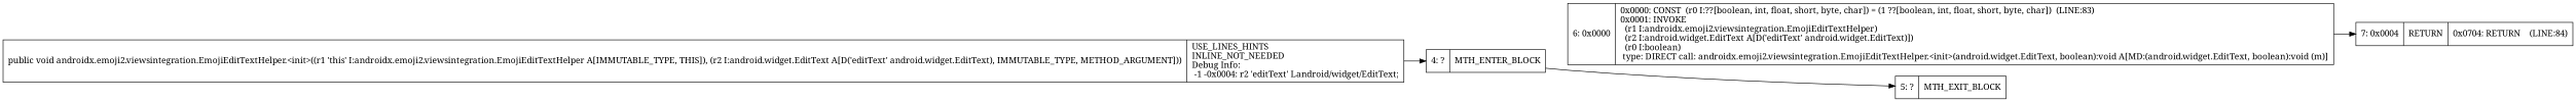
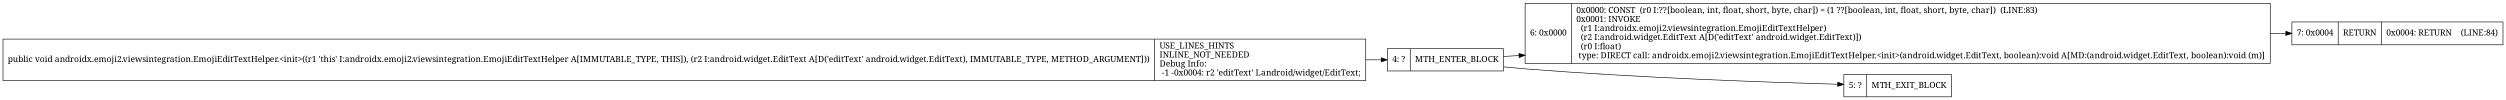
  digraph {
    fontname="Noto Serif"
    rankdir=LR
    node [fontname="Noto Serif" shape=record]
    edge [fontname="Noto Serif"]
    n1 [label="{4\:\ ?|MTH_ENTER_BLOCK\l}"]
-   n2 [label="{6\:\ 0x0000|0x0000: CONST  (r0 I:??[boolean, int, float, short, byte, char]) = (1 ??[boolean, int, float, short, byte, char])  (LINE:83)\l0x0001: INVOKE  \l  (r1 I:androidx.emoji2.viewsintegration.EmojiEditTextHelper)\l  (r2 I:android.widget.EditText A[D('editText' android.widget.EditText)])\l  (r0 I:boolean)\l type: DIRECT call: androidx.emoji2.viewsintegration.EmojiEditTextHelper.\<init\>(android.widget.EditText, boolean):void A[MD:(android.widget.EditText, boolean):void (m)]\l}"]
+   n2 [label="{6\:\ 0x0000|0x0000: CONST  (r0 I:??[boolean, int, float, short, byte, char]) = (1 ??[boolean, int, float, short, byte, char])  (LINE:83)\l0x0001: INVOKE  \l  (r1 I:androidx.emoji2.viewsintegration.EmojiEditTextHelper)\l  (r2 I:android.widget.EditText A[D('editText' android.widget.EditText)])\l  (r0 I:float)\l type: DIRECT call: androidx.emoji2.viewsintegration.EmojiEditTextHelper.\<init\>(android.widget.EditText, boolean):void A[MD:(android.widget.EditText, boolean):void (m)]\l}"]
    n3 [label="{5\:\ ?|MTH_EXIT_BLOCK\l}"]
-   n4 [label="{7\:\ 0x0004|RETURN\l|0x0704: RETURN    (LINE:84)\l}"]
+   n4 [label="{7\:\ 0x0004|RETURN\l|0x0004: RETURN    (LINE:84)\l}"]
    n5 [label="{public void androidx.emoji2.viewsintegration.EmojiEditTextHelper.\<init\>((r1 'this' I:androidx.emoji2.viewsintegration.EmojiEditTextHelper A[IMMUTABLE_TYPE, THIS]), (r2 I:android.widget.EditText A[D('editText' android.widget.EditText), IMMUTABLE_TYPE, METHOD_ARGUMENT]))  | USE_LINES_HINTS\lINLINE_NOT_NEEDED\lDebug Info:\l  \-1 \-0x0004: r2 'editText' Landroid\/widget\/EditText;\l}"]
+   n1 -> n2
    n1 -> n3
    n2 -> n4
    n5 -> n1
  }
